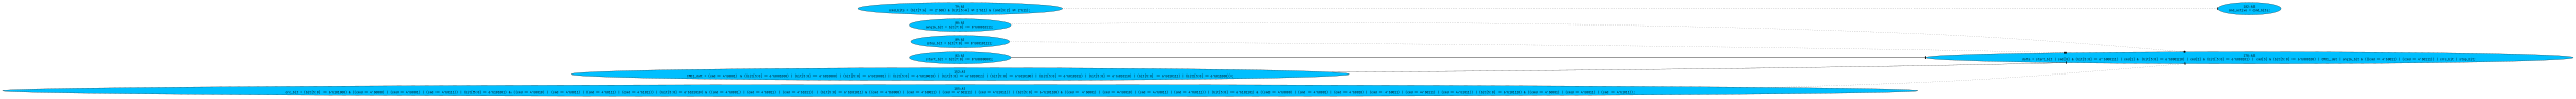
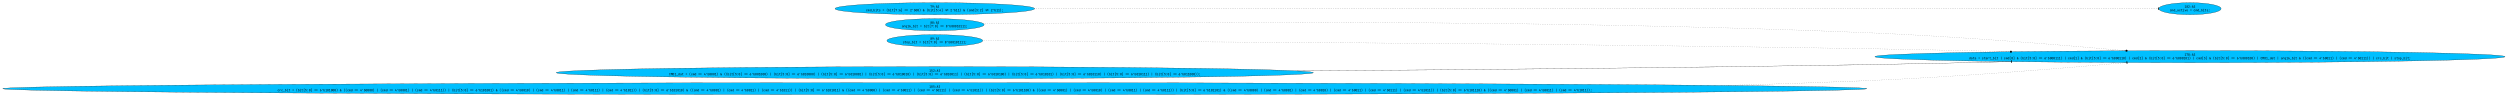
  strict digraph {
    fontname="JetBrains Mono"
    rankdir=LR
    node [fillcolor=deepskyblue fontname="JetBrains Mono" statements="[]" style=filled typ=Assign use_var="['bit']"]
    edge [arrowhead=tee fontname="JetBrains Mono" style=dotted]
    n1 [ast="<pyverilog.vparser.ast.Assign object at 0x7fa03ff76a50>" def_var="['arg16_bit']" label="88:AS\narg16_bit = bit[7:0] == 8'b00010111;"]
    n2 [ast="<pyverilog.vparser.ast.Assign object at 0x7fa03f8a4d50>" def_var="['data']" label="170:AS\ndata = start_bit | cmd[0] & (bit[5:0] == 6'b000111) | cmd[1] & (bit[5:0] == 6'b000110) | cmd[2] & (bit[5:0] == 6'b000101) | cmd[3] & (bit[5:0] == 6'b000100) | CMD1_dat | arg16_bit & ((cmd == 4'b0011) | (cmd == 4'b0111)) | crc_bit | stop_bit;" use_var="['start_bit', 'cmd', 'bit', 'cmd', 'bit', 'cmd', 'bit', 'cmd', 'bit', 'CMD1_dat', 'arg16_bit', 'cmd', 'cmd', 'crc_bit', 'stop_bit']"]
    n3 [ast="<pyverilog.vparser.ast.Assign object at 0x7fa03f8a4f10>" def_var="['cmd_active']" label="182:AS\ncmd_active = cmd_bits;" use_var="['cmd_bits']"]
    n4 [ast="<pyverilog.vparser.ast.Assign object at 0x7fa03fb4e850>" def_var="['stop_bit']" label="89:AS\nstop_bit = bit[7:0] == 8'b00101111;"]
-   n5 [ast="<pyverilog.vparser.ast.Assign object at 0x7fa03ff6ab50>" def_var="['start_bit']" label="83:AS\nstart_bit = bit[7:0] == 8'b00000001;"]
    n6 [ast="<pyverilog.vparser.ast.Assign object at 0x7fa03fc95450>" def_var="['cmd_bits']" label="79:AS\ncmd_bits = (bit[7:6] == 2'b00) & (bit[5:4] != 2'b11) & (cmd[3:2] != 2'b11);" use_var="['bit', 'bit', 'cmd']"]
    n7 [ast="<pyverilog.vparser.ast.Assign object at 0x7fa03f8a5e50>" def_var="['CMD1_dat']" label="152:AS\nCMD1_dat = (cmd == 4'b0001) & ((bit[5:0] == 6'b001000) | (bit[5:0] == 6'b010000) | (bit[5:0] == 6'b010001) | (bit[5:0] == 6'b010010) | (bit[5:0] == 6'b010011) | (bit[5:0] == 6'b010100) | (bit[5:0] == 6'b010101) | (bit[5:0] == 6'b010110) | (bit[5:0] == 6'b010111) | (bit[5:0] == 6'b011000));" use_var="['cmd', 'bit', 'bit', 'bit', 'bit', 'bit', 'bit', 'bit', 'bit', 'bit', 'bit']"]
    n8 [ast="<pyverilog.vparser.ast.Assign object at 0x7fa03f86f9d0>" def_var="['crc_bit']" label="105:AS\ncrc_bit = (bit[5:0] == 6'b101000) & ((cmd == 4'b0000) | (cmd == 4'b0001) | (cmd == 4'b0111)) | (bit[5:0] == 6'b101001) & ((cmd == 4'b0010) | (cmd == 4'b0011) | (cmd == 4'b0111) | (cmd == 4'b1011)) | (bit[5:0] == 6'b101010) & ((cmd == 4'b0001) | (cmd == 4'b0011) | (cmd == 4'b1011)) | (bit[5:0] == 6'b101011) & ((cmd == 4'b0000) | (cmd == 4'b0011) | (cmd == 4'b0111) | (cmd == 4'b1011)) | (bit[5:0] == 6'b101100) & ((cmd == 4'b0001) | (cmd == 4'b0010) | (cmd == 4'b0011) | (cmd == 4'b0111)) | (bit[5:0] == 6'b101101) & ((cmd == 4'b0000) | (cmd == 4'b0001) | (cmd == 4'b0010) | (cmd == 4'b0011) | (cmd == 4'b0111) | (cmd == 4'b1011)) | (bit[5:0] == 6'b101110) & ((cmd == 4'b0001) | (cmd == 4'b0011) | (cmd == 4'b1011));" use_var="['bit', 'cmd', 'cmd', 'cmd', 'bit', 'cmd', 'cmd', 'cmd', 'cmd', 'bit', 'cmd', 'cmd', 'cmd', 'bit', 'cmd', 'cmd', 'cmd', 'cmd', 'bit', 'cmd', 'cmd', 'cmd', 'cmd', 'bit', 'cmd', 'cmd', 'cmd', 'cmd', 'cmd', 'cmd', 'bit', 'cmd', 'cmd', 'cmd']"]
    n1 -> n2 [arrowhead=dot]
    n4 -> n2 [arrowhead=dot]
-   n5 -> n2 [style=bold]
    n6 -> n3
    n7 -> n2 [style=solid]
    n8 -> n2
  }
